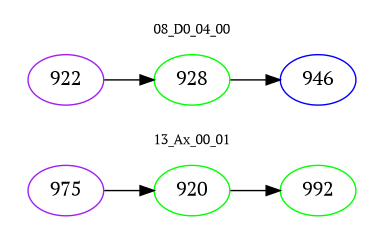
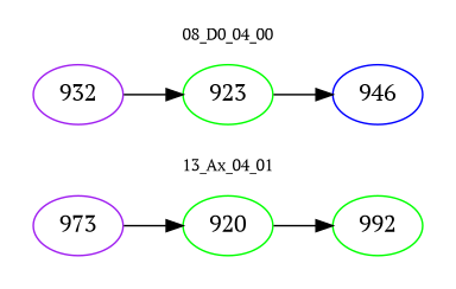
  digraph {
    fontname="PT Serif"
    rankdir=LR
    node [color=green fontname="PT Serif"]
    edge [color=black fontname="PT Serif"]
-   n1 [color=purple label=975]
+   n1 [color=purple label=973]
    n2 [label=920]
    n3 [label=992]
-   n4 [color=purple label=922]
-   n5 [label=928]
+   n4 [color=purple label=932]
+   n5 [label=923]
    n6 [color=blue label=946]
    subgraph cluster_1 {
      color=white
      fontsize=10
-     label="13_Ax_00_01"
+     label="13_Ax_04_01"
      n1
      n2
      n3
    }
    subgraph cluster_2 {
      color=white
      fontsize=10
      label="08_D0_04_00"
      n4
      n5
      n6
    }
    n1 -> n2
    n2 -> n3
    n4 -> n5
    n5 -> n6
  }
